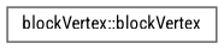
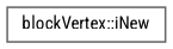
  digraph {
    rankdir=LR
    fontname="Roboto Condensed"
-   n1 [color=grey40 fillcolor=white fontname="Roboto Condensed" fontsize=10 height=0.2 label="blockVertex::blockVertex" shape=box style=filled width=0.4]
+   n1 [color=grey40 fillcolor=white fontname="Roboto Condensed" fontsize=10 height=0.2 label="blockVertex::iNew" shape=box style=filled width=0.4]
  }
